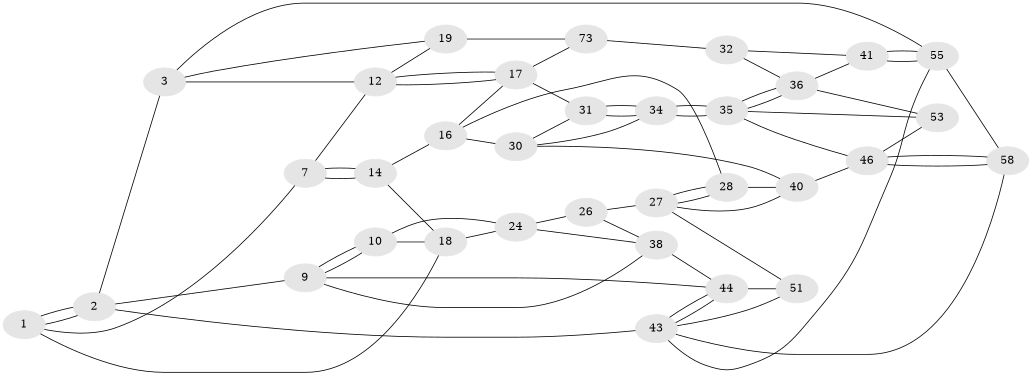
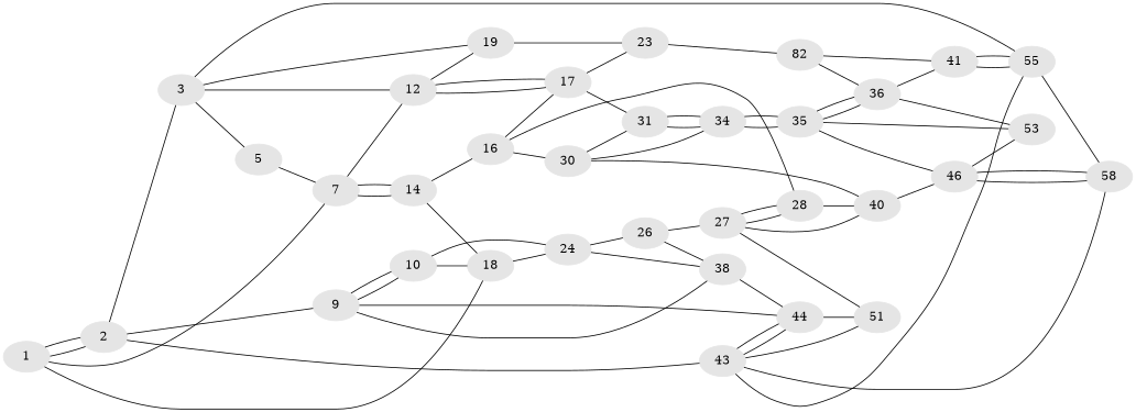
  graph {
    rankdir=LR
    node [color=gray90 style=filled]
    1 [super="+6"]
    2
    7 [super="+8"]
    18 [super="+21"]
    3 [super="+4"]
    9 [super="+37"]
    43 [super="+57"]
    12 [super="+13"]
    14 [super="+15"]
    10 [super="+11"]
    24 [super="+25"]
+   5
    19 [super="+20"]
    55 [super="+56"]
    38 [super="+50"]
    44 [super="+51"]
    n17 [label=51]
    58
    17 [super="+22"]
-   23 [label=73]
+   23
    16 [super="+29"]
    26
    31
    28
    30 [super="+39"]
    40 [super="+45"]
    34
-   32 [super="+33"]
+   32 [super="+33" label=82]
    36 [super="+42"]
    41
    27 [super="+49"]
    46 [super="+47"]
    35 [super="+48"]
    53 [super="+54"]
    1 -- 2
    1 -- 2
    1 -- 7
    1 -- 18
    2 -- 3
    2 -- 9
    2 -- 43
    7 -- 12
    7 -- 14
    7 -- 14
    18 -- 24
    3 -- 12
+   3 -- 5
    3 -- 19
    3 -- 55
    9 -- 10
    9 -- 10
    9 -- 38
    9 -- 44
    43 -- 55
    43 -- 44
    43 -- 44
    43 -- n17
    43 -- 58
    12 -- 19
    12 -- 17
    12 -- 17
    14 -- 18 [weight=2]
    14 -- 16
    10 -- 18
    10 -- 24
    24 -- 38
    24 -- 26
+   5 -- 7
    19 -- 23
    55 -- 58
    38 -- 44
    44 -- n17
    17 -- 23
    17 -- 31
    23 -- 32
    16 -- 17
    16 -- 28
    16 -- 30
    26 -- 38
    26 -- 27
    31 -- 34
    31 -- 34
    28 -- 40
    30 -- 31
    30 -- 40
    30 -- 34
    40 -- 46
    34 -- 35
    34 -- 35
    32 -- 36
    32 -- 41
    36 -- 41
    36 -- 53
    41 -- 55
    41 -- 55
    27 -- n17
    27 -- 28
    27 -- 28
    27 -- 40
    46 -- 58
    46 -- 58
    46 -- 53
    35 -- 36
    35 -- 36
    35 -- 46
    35 -- 53
  }
